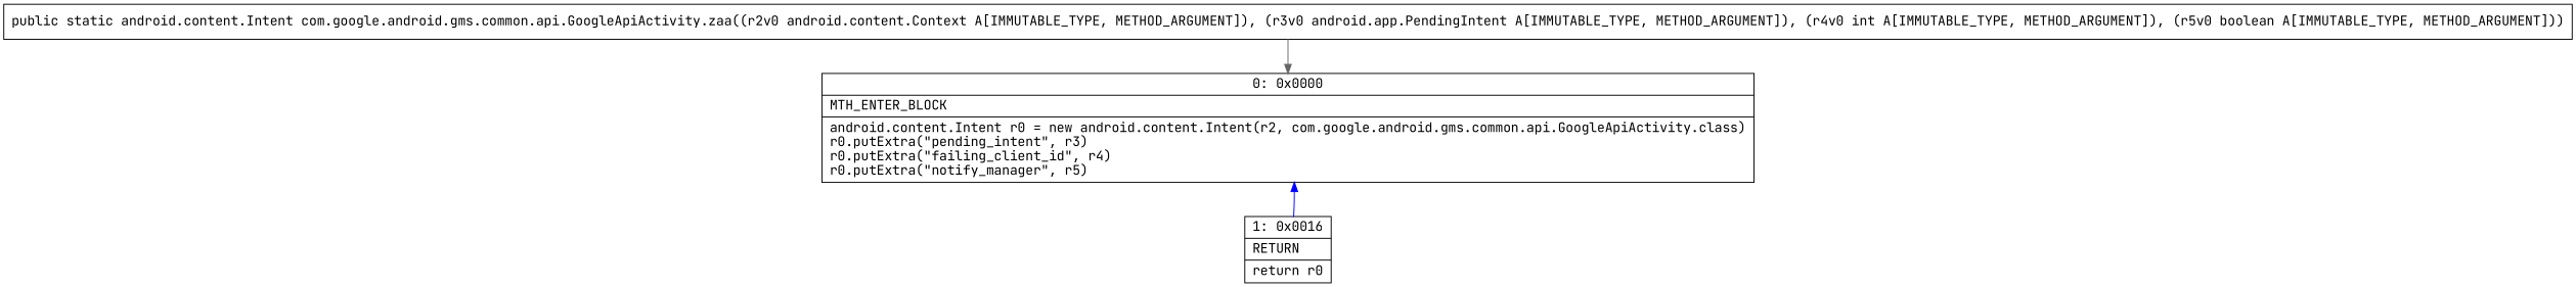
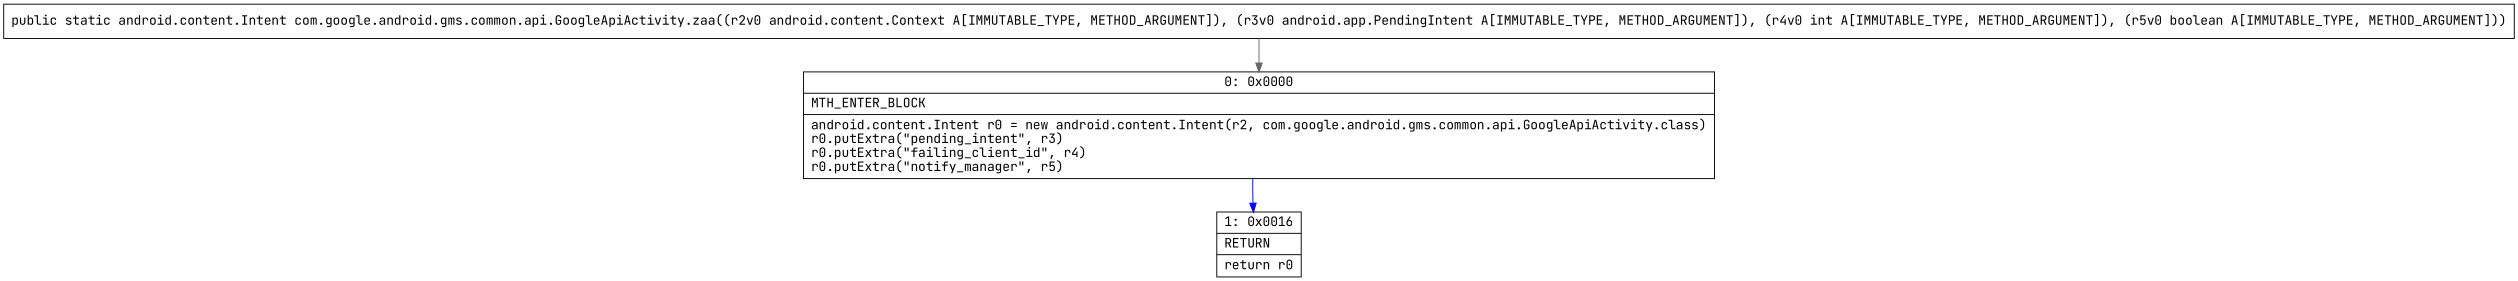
  digraph {
    fontname="JetBrains Mono"
    node [shape=record fontname="JetBrains Mono"]
    edge [fontname="JetBrains Mono"]
    n1 [label="{0\:\ 0x0000|MTH_ENTER_BLOCK\l|android.content.Intent r0 = new android.content.Intent(r2, com.google.android.gms.common.api.GoogleApiActivity.class)\lr0.putExtra(\"pending_intent\", r3)\lr0.putExtra(\"failing_client_id\", r4)\lr0.putExtra(\"notify_manager\", r5)\l}"]
    n2 [label="{1\:\ 0x0016|RETURN\l|return r0\l}"]
    n3 [label="{public static android.content.Intent com.google.android.gms.common.api.GoogleApiActivity.zaa((r2v0 android.content.Context A[IMMUTABLE_TYPE, METHOD_ARGUMENT]), (r3v0 android.app.PendingIntent A[IMMUTABLE_TYPE, METHOD_ARGUMENT]), (r4v0 int A[IMMUTABLE_TYPE, METHOD_ARGUMENT]), (r5v0 boolean A[IMMUTABLE_TYPE, METHOD_ARGUMENT])) }"]
-   n2 -> n1 [color=blue]
+   n1 -> n2 [color=blue]
    n3 -> n1 [color=gray40]
  }
